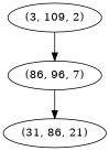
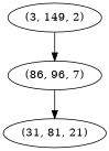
  digraph {
    n1 [label="(86, 96, 7)"]
-   "(3, 109, 2)"
-   "(31, 81, 21)" [label="(31, 86, 21)"]
+   "(3, 109, 2)" [label="(3, 149, 2)"]
+   "(31, 81, 21)"
    n1 -> "(31, 81, 21)"
    "(3, 109, 2)" -> n1
  }
